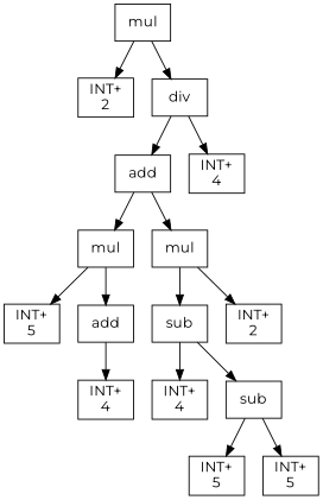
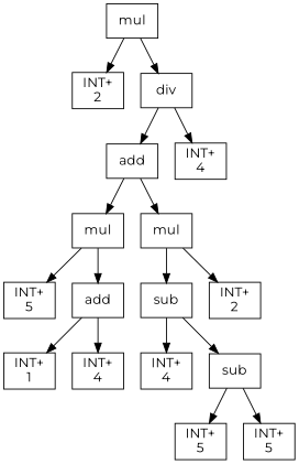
  digraph {
    fontname=Montserrat
    node [shape=box fontname=Montserrat]
    edge [fontname=Montserrat]
    n1 [label=mul]
    n2 [label="INT+\n2"]
    n3 [label=div]
    n4 [label=add]
    n5 [label="INT+\n4"]
    n6 [label=mul]
    n7 [label=mul]
    n8 [label="INT+\n5"]
    n9 [label=add]
+   n10 [label="INT+\n1"]
    n11 [label="INT+\n4"]
    n12 [label=sub]
    n13 [label="INT+\n2"]
    n14 [label="INT+\n4"]
    n15 [label=sub]
    n16 [label="INT+\n5"]
    n17 [label="INT+\n5"]
    n1 -> n2
    n1 -> n3
    n3 -> n4
    n3 -> n5
    n4 -> n6
    n4 -> n7
    n6 -> n8
    n6 -> n9
    n7 -> n12
    n7 -> n13
+   n9 -> n10
    n9 -> n11
    n12 -> n14
    n12 -> n15
    n15 -> n16
    n15 -> n17
  }
